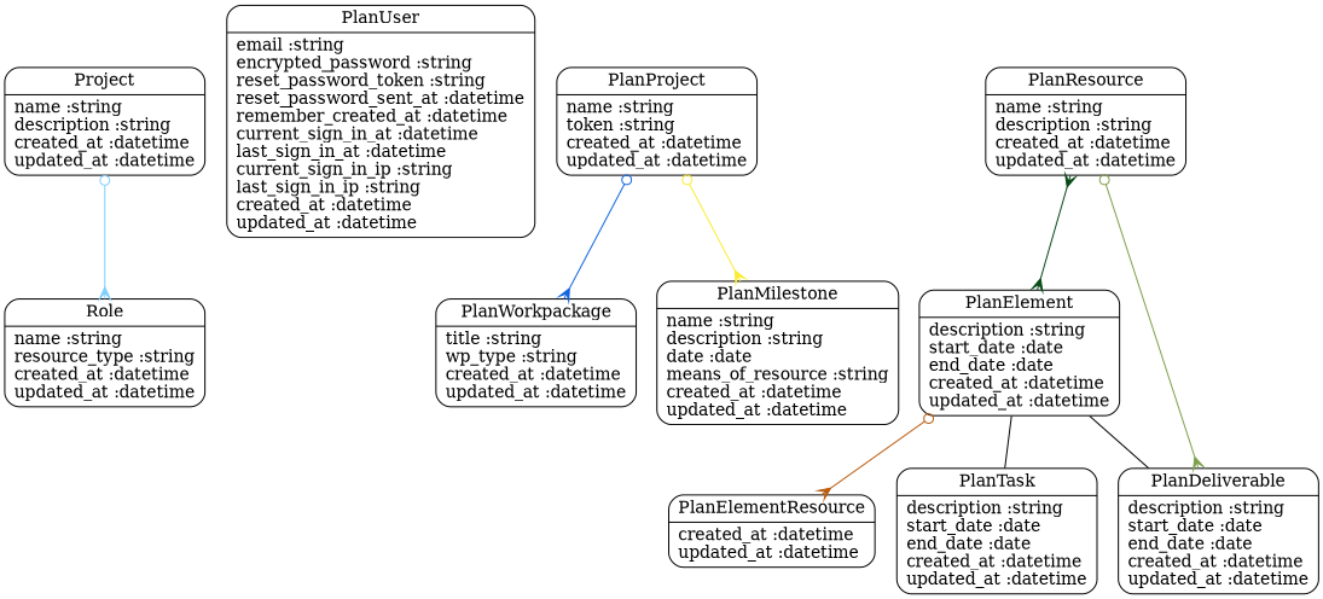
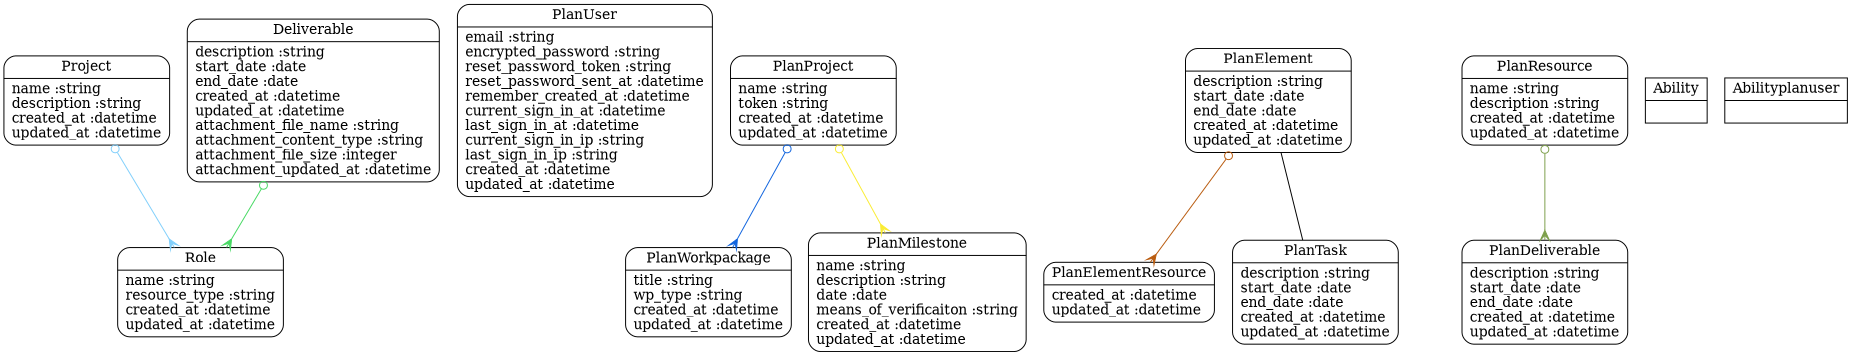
  digraph {
    splines=true
    node [shape=Mrecord]
    edge [arrowhead=crow arrowtail=odot dir=both]
    n1 [label="{Role|name :string\lresource_type :string\lcreated_at :datetime\lupdated_at :datetime\l}"]
    n2 [label="{PlanUser|email :string\lencrypted_password :string\lreset_password_token :string\lreset_password_sent_at :datetime\lremember_created_at :datetime\lcurrent_sign_in_at :datetime\llast_sign_in_at :datetime\lcurrent_sign_in_ip :string\llast_sign_in_ip :string\lcreated_at :datetime\lupdated_at :datetime\l}"]
    n3 [label="{PlanWorkpackage|title :string\lwp_type :string\lcreated_at :datetime\lupdated_at :datetime\l}"]
    n4 [label="{PlanElement|description :string\lstart_date :date\lend_date :date\lcreated_at :datetime\lupdated_at :datetime\l}"]
    n5 [label="{PlanElementResource|created_at :datetime\lupdated_at :datetime\l}"]
    n6 [label="{PlanDeliverable|description :string\lstart_date :date\lend_date :date\lcreated_at :datetime\lupdated_at :datetime\l}"]
    n7 [label="{PlanTask|description :string\lstart_date :date\lend_date :date\lcreated_at :datetime\lupdated_at :datetime\l}"]
+   n8 [label="{Ability|}" shape=record]
    n9 [label="{Project|name :string\ldescription :string\lcreated_at :datetime\lupdated_at :datetime\l}"]
+   n10 [label="{Abilityplanuser|}" shape=record]
    n11 [label="{PlanProject|name :string\ltoken :string\lcreated_at :datetime\lupdated_at :datetime\l}"]
-   n12 [label="{PlanMilestone|name :string\ldescription :string\ldate :date\lmeans_of_resource :string\lcreated_at :datetime\lupdated_at :datetime\l}"]
+   n12 [label="{PlanMilestone|name :string\ldescription :string\ldate :date\lmeans_of_verificaiton :string\lcreated_at :datetime\lupdated_at :datetime\l}"]
    n13 [label="{PlanResource|name :string\ldescription :string\lcreated_at :datetime\lupdated_at :datetime\l}"]
+   n14 [label="{Deliverable|description :string\lstart_date :date\lend_date :date\lcreated_at :datetime\lupdated_at :datetime\lattachment_file_name :string\lattachment_content_type :string\lattachment_file_size :integer\lattachment_updated_at :datetime\l}"]
    n4 -> n5 [color="#B95B0E"]
-   n4 -> n6 [arrowhead=none arrowtail=onormal dir=""]
    n4 -> n7 [arrowhead=none arrowtail=onormal dir=""]
    n9 -> n1 [color="#81CFFB"]
    n11 -> n3 [color="#1064DE"]
    n11 -> n12 [color="#FAEC33"]
-   n13 -> n4 [arrowtail=crow color="#074917"]
    n13 -> n6 [color="#7D9F4B"]
+   n14 -> n1 [color="#47D963"]
  }
